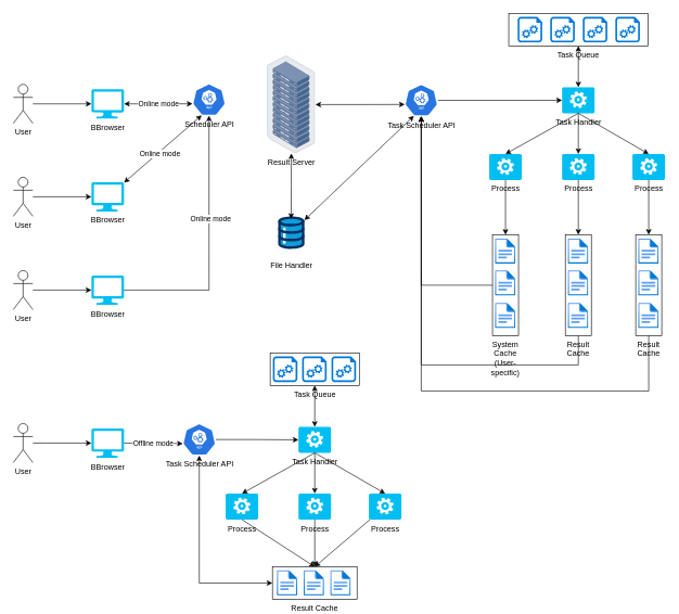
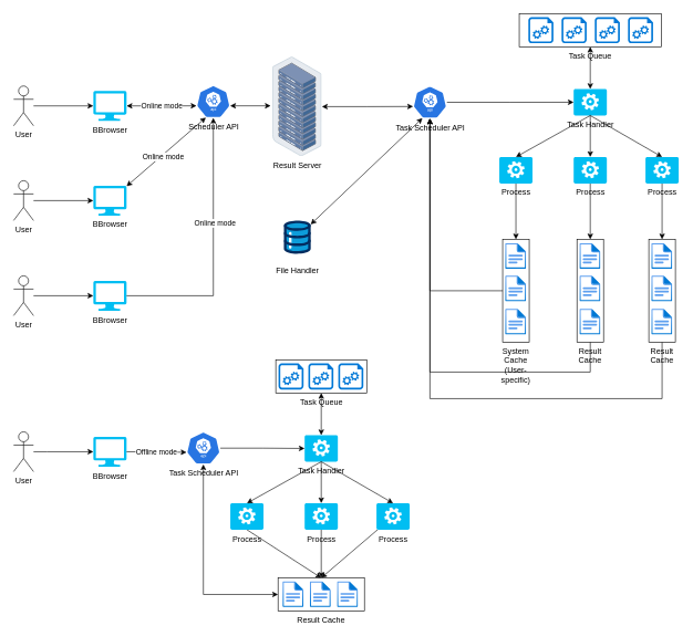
  <mxCell id="0" />
  <mxCell id="1" parent="0" />
  <mxCell id="2" style="edgeStyle=orthogonalEdgeStyle;rounded=0;orthogonalLoop=1;jettySize=auto;html=1;" parent="1" source="3" target="27" edge="1"><mxGeometry relative="1" as="geometry"><mxPoint x="140" y="159" as="targetPoint" /></mxGeometry></mxCell>
  <mxCell id="3" value="User" style="shape=umlActor;verticalLabelPosition=bottom;verticalAlign=top;html=1;" parent="1" vertex="1"><mxGeometry x="20" y="129" width="30" height="60" as="geometry" /></mxCell>
  <mxCell id="4" value="Result Server" style="image;points=[];aspect=fixed;html=1;align=center;shadow=0;dashed=0;image=img/lib/allied_telesis/storage/Datacenter_Server_Rack.svg;" parent="1" vertex="1"><mxGeometry x="410" y="85.1" width="73.99" height="150" as="geometry" /></mxCell>
  <mxCell id="5" value="File Handler" style="verticalLabelPosition=bottom;aspect=fixed;html=1;shape=mxgraph.salesforce.data;fillColor=default;fontColor=#000000;strokeColor=#001DBC;" parent="1" vertex="1"><mxGeometry x="426.74" y="331.7" width="40.5" height="50" as="geometry" /></mxCell>
- <mxCell id="6" style="edgeStyle=orthogonalEdgeStyle;rounded=0;orthogonalLoop=1;jettySize=auto;html=1;entryX=0.494;entryY=0.08;entryDx=0;entryDy=0;entryPerimeter=0;startArrow=classic;startFill=1;" parent="1" source="4" target="5" edge="1"><mxGeometry relative="1" as="geometry" /></mxCell>
  <mxCell id="7" value="Task Queue" style="rounded=0;whiteSpace=wrap;html=1;verticalAlign=top;fillColor=none;labelPosition=center;verticalLabelPosition=bottom;align=center;" parent="1" vertex="1"><mxGeometry x="781" y="20" width="213.75" height="50" as="geometry" /></mxCell>
  <mxCell id="8" value="" style="sketch=0;aspect=fixed;pointerEvents=1;shadow=0;dashed=0;html=1;strokeColor=none;labelPosition=center;verticalLabelPosition=bottom;verticalAlign=top;align=center;shape=mxgraph.azure.startup_task;fillColor=#0078D7;" parent="1" vertex="1"><mxGeometry x="794.75" y="25.34" width="37.74" height="39.32" as="geometry" /></mxCell>
  <mxCell id="9" value="" style="sketch=0;aspect=fixed;pointerEvents=1;shadow=0;dashed=0;html=1;strokeColor=none;labelPosition=center;verticalLabelPosition=bottom;verticalAlign=top;align=center;shape=mxgraph.azure.startup_task;fillColor=#0078D7;" parent="1" vertex="1"><mxGeometry x="844.75" y="25.34" width="37.74" height="39.32" as="geometry" /></mxCell>
  <mxCell id="10" value="" style="sketch=0;aspect=fixed;pointerEvents=1;shadow=0;dashed=0;html=1;strokeColor=none;labelPosition=center;verticalLabelPosition=bottom;verticalAlign=top;align=center;shape=mxgraph.azure.startup_task;fillColor=#0078D7;" parent="1" vertex="1"><mxGeometry x="894.75" y="25.34" width="37.74" height="39.32" as="geometry" /></mxCell>
  <mxCell id="11" value="" style="sketch=0;aspect=fixed;pointerEvents=1;shadow=0;dashed=0;html=1;strokeColor=none;labelPosition=center;verticalLabelPosition=bottom;verticalAlign=top;align=center;shape=mxgraph.azure.startup_task;fillColor=#0078D7;" parent="1" vertex="1"><mxGeometry x="944.75" y="25.34" width="37.74" height="39.32" as="geometry" /></mxCell>
  <mxCell id="12" value="Scheduler API" style="sketch=0;html=1;dashed=0;whitespace=wrap;fillColor=#2875E2;strokeColor=#ffffff;points=[[0.005,0.63,0],[0.1,0.2,0],[0.9,0.2,0],[0.5,0,0],[0.995,0.63,0],[0.72,0.99,0],[0.5,1,0],[0.28,0.99,0]];verticalLabelPosition=bottom;align=center;verticalAlign=top;shape=mxgraph.kubernetes.icon;prIcon=api" parent="1" vertex="1"><mxGeometry x="295" y="128" width="51.13" height="49.06" as="geometry" /></mxCell>
+ <mxCell id="13" style="edgeStyle=orthogonalEdgeStyle;rounded=0;orthogonalLoop=1;jettySize=auto;html=1;exitX=0.995;exitY=0.63;exitDx=0;exitDy=0;exitPerimeter=0;entryX=-0.042;entryY=0.492;entryDx=0;entryDy=0;entryPerimeter=0;startArrow=classic;startFill=1;" parent="1" source="12" target="4" edge="1"><mxGeometry relative="1" as="geometry" /></mxCell>
  <mxCell id="14" value="Task Handler" style="verticalLabelPosition=bottom;html=1;verticalAlign=top;align=center;strokeColor=none;fillColor=#00BEF2;shape=mxgraph.azure.worker_role;" parent="1" vertex="1"><mxGeometry x="862.88" y="133.53" width="50" height="40" as="geometry" /></mxCell>
  <mxCell id="15" style="edgeStyle=orthogonalEdgeStyle;rounded=0;orthogonalLoop=1;jettySize=auto;html=1;entryX=0.5;entryY=0;entryDx=0;entryDy=0;" edge="1" parent="1" source="16" target="38"><mxGeometry relative="1" as="geometry" /></mxCell>
  <mxCell id="16" value="Process" style="verticalLabelPosition=bottom;html=1;verticalAlign=top;align=center;strokeColor=none;fillColor=#00BEF2;shape=mxgraph.azure.worker_role;" parent="1" vertex="1"><mxGeometry x="971" y="236" width="50" height="40" as="geometry" /></mxCell>
  <mxCell id="17" style="edgeStyle=orthogonalEdgeStyle;rounded=0;orthogonalLoop=1;jettySize=auto;html=1;entryX=0.5;entryY=0;entryDx=0;entryDy=0;" edge="1" parent="1" source="18" target="34"><mxGeometry relative="1" as="geometry" /></mxCell>
  <mxCell id="18" value="Process" style="verticalLabelPosition=bottom;html=1;verticalAlign=top;align=center;strokeColor=none;fillColor=#00BEF2;shape=mxgraph.azure.worker_role;" parent="1" vertex="1"><mxGeometry x="862.88" y="236" width="50" height="40" as="geometry" /></mxCell>
  <mxCell id="19" style="edgeStyle=orthogonalEdgeStyle;rounded=0;orthogonalLoop=1;jettySize=auto;html=1;entryX=0.5;entryY=0;entryDx=0;entryDy=0;" edge="1" parent="1" source="20" target="29"><mxGeometry relative="1" as="geometry" /></mxCell>
  <mxCell id="20" value="Process" style="verticalLabelPosition=bottom;html=1;verticalAlign=top;align=center;strokeColor=none;fillColor=#00BEF2;shape=mxgraph.azure.worker_role;" parent="1" vertex="1"><mxGeometry x="751" y="236" width="50" height="40" as="geometry" /></mxCell>
  <mxCell id="21" style="edgeStyle=orthogonalEdgeStyle;rounded=0;orthogonalLoop=1;jettySize=auto;html=1;exitX=0.5;exitY=1;exitDx=0;exitDy=0;entryX=0.5;entryY=0;entryDx=0;entryDy=0;entryPerimeter=0;startArrow=classic;startFill=1;" parent="1" source="7" target="14" edge="1"><mxGeometry relative="1" as="geometry" /></mxCell>
  <mxCell id="22" style="rounded=0;orthogonalLoop=1;jettySize=auto;html=1;exitX=0.5;exitY=1;exitDx=0;exitDy=0;exitPerimeter=0;entryX=0.5;entryY=0;entryDx=0;entryDy=0;entryPerimeter=0;" parent="1" source="14" target="20" edge="1"><mxGeometry relative="1" as="geometry" /></mxCell>
  <mxCell id="23" style="rounded=0;orthogonalLoop=1;jettySize=auto;html=1;exitX=0.5;exitY=1;exitDx=0;exitDy=0;exitPerimeter=0;entryX=0.5;entryY=0;entryDx=0;entryDy=0;entryPerimeter=0;" parent="1" source="14" target="18" edge="1"><mxGeometry relative="1" as="geometry" /></mxCell>
  <mxCell id="24" style="rounded=0;orthogonalLoop=1;jettySize=auto;html=1;exitX=0.5;exitY=1;exitDx=0;exitDy=0;exitPerimeter=0;entryX=0.5;entryY=0;entryDx=0;entryDy=0;entryPerimeter=0;" parent="1" source="14" target="16" edge="1"><mxGeometry relative="1" as="geometry" /></mxCell>
  <mxCell id="25" value="Task Scheduler API" style="sketch=0;html=1;dashed=0;whitespace=wrap;fillColor=#2875E2;strokeColor=#ffffff;points=[[0.005,0.63,0],[0.1,0.2,0],[0.9,0.2,0],[0.5,0,0],[0.995,0.63,0],[0.72,0.99,0],[0.5,1,0],[0.28,0.99,0]];verticalLabelPosition=bottom;align=center;verticalAlign=top;shape=mxgraph.kubernetes.icon;prIcon=api" parent="1" vertex="1"><mxGeometry x="621" y="129" width="51.13" height="49.06" as="geometry" /></mxCell>
  <mxCell id="26" style="edgeStyle=orthogonalEdgeStyle;rounded=0;orthogonalLoop=1;jettySize=auto;html=1;entryX=0.005;entryY=0.63;entryDx=0;entryDy=0;entryPerimeter=0;startArrow=classic;startFill=1;" parent="1" source="4" target="25" edge="1"><mxGeometry relative="1" as="geometry" /></mxCell>
  <mxCell id="27" value="BBrowser" style="verticalLabelPosition=bottom;html=1;verticalAlign=top;align=center;strokeColor=none;fillColor=#00BEF2;shape=mxgraph.azure.computer;pointerEvents=1;" parent="1" vertex="1"><mxGeometry x="140" y="136.5" width="50" height="45" as="geometry" /></mxCell>
  <mxCell id="28" value="Online mode" style="edgeStyle=orthogonalEdgeStyle;rounded=0;orthogonalLoop=1;jettySize=auto;html=1;exitX=1;exitY=0.5;exitDx=0;exitDy=0;exitPerimeter=0;entryX=0.005;entryY=0.63;entryDx=0;entryDy=0;entryPerimeter=0;startArrow=classic;startFill=1;" edge="1" parent="1" source="27" target="12"><mxGeometry relative="1" as="geometry" /></mxCell>
  <mxCell id="29" value="System Cache (User-specific)" style="rounded=0;whiteSpace=wrap;html=1;verticalAlign=top;fillColor=none;labelPosition=center;verticalLabelPosition=bottom;align=center;" vertex="1" parent="1"><mxGeometry x="756.01" y="360" width="39.99" height="155" as="geometry" /></mxCell>
  <mxCell id="30" value="" style="image;aspect=fixed;html=1;points=[];align=center;fontSize=12;image=img/lib/azure2/general/File.svg;" vertex="1" parent="1"><mxGeometry x="760.18" y="366" width="31.65" height="39" as="geometry" /></mxCell>
  <mxCell id="31" value="" style="image;aspect=fixed;html=1;points=[];align=center;fontSize=12;image=img/lib/azure2/general/File.svg;" vertex="1" parent="1"><mxGeometry x="760.18" y="415" width="31.65" height="39" as="geometry" /></mxCell>
  <mxCell id="32" value="" style="image;aspect=fixed;html=1;points=[];align=center;fontSize=12;image=img/lib/azure2/general/File.svg;" vertex="1" parent="1"><mxGeometry x="760.18" y="465" width="31.65" height="39" as="geometry" /></mxCell>
  <mxCell id="33" style="rounded=0;orthogonalLoop=1;jettySize=auto;html=1;entryX=0.28;entryY=0.99;entryDx=0;entryDy=0;entryPerimeter=0;startArrow=classic;startFill=1;" edge="1" parent="1" source="5" target="25"><mxGeometry relative="1" as="geometry" /></mxCell>
  <mxCell id="34" value="Result Cache" style="rounded=0;whiteSpace=wrap;html=1;verticalAlign=top;fillColor=none;labelPosition=center;verticalLabelPosition=bottom;align=center;" vertex="1" parent="1"><mxGeometry x="867.88" y="360" width="39.99" height="155" as="geometry" /></mxCell>
  <mxCell id="35" value="" style="image;aspect=fixed;html=1;points=[];align=center;fontSize=12;image=img/lib/azure2/general/File.svg;" vertex="1" parent="1"><mxGeometry x="872.05" y="366" width="31.65" height="39" as="geometry" /></mxCell>
  <mxCell id="36" value="" style="image;aspect=fixed;html=1;points=[];align=center;fontSize=12;image=img/lib/azure2/general/File.svg;" vertex="1" parent="1"><mxGeometry x="872.05" y="415" width="31.65" height="39" as="geometry" /></mxCell>
  <mxCell id="37" value="" style="image;aspect=fixed;html=1;points=[];align=center;fontSize=12;image=img/lib/azure2/general/File.svg;" vertex="1" parent="1"><mxGeometry x="872.05" y="465" width="31.65" height="39" as="geometry" /></mxCell>
  <mxCell id="38" value="Result Cache" style="rounded=0;whiteSpace=wrap;html=1;verticalAlign=top;fillColor=none;labelPosition=center;verticalLabelPosition=bottom;align=center;" vertex="1" parent="1"><mxGeometry x="976.01" y="360" width="39.99" height="155" as="geometry" /></mxCell>
  <mxCell id="39" value="" style="image;aspect=fixed;html=1;points=[];align=center;fontSize=12;image=img/lib/azure2/general/File.svg;" vertex="1" parent="1"><mxGeometry x="980.18" y="366" width="31.65" height="39" as="geometry" /></mxCell>
  <mxCell id="40" value="" style="image;aspect=fixed;html=1;points=[];align=center;fontSize=12;image=img/lib/azure2/general/File.svg;" vertex="1" parent="1"><mxGeometry x="980.18" y="415" width="31.65" height="39" as="geometry" /></mxCell>
  <mxCell id="41" value="" style="image;aspect=fixed;html=1;points=[];align=center;fontSize=12;image=img/lib/azure2/general/File.svg;" vertex="1" parent="1"><mxGeometry x="980.18" y="465" width="31.65" height="39" as="geometry" /></mxCell>
  <mxCell id="42" style="edgeStyle=orthogonalEdgeStyle;rounded=0;orthogonalLoop=1;jettySize=auto;html=1;" edge="1" parent="1" source="43" target="44"><mxGeometry relative="1" as="geometry"><mxPoint x="140" y="301.7" as="targetPoint" /></mxGeometry></mxCell>
  <mxCell id="43" value="User" style="shape=umlActor;verticalLabelPosition=bottom;verticalAlign=top;html=1;" vertex="1" parent="1"><mxGeometry x="20" y="271.7" width="30" height="60" as="geometry" /></mxCell>
  <mxCell id="44" value="BBrowser" style="verticalLabelPosition=bottom;html=1;verticalAlign=top;align=center;strokeColor=none;fillColor=#00BEF2;shape=mxgraph.azure.computer;pointerEvents=1;" vertex="1" parent="1"><mxGeometry x="140" y="279.2" width="50" height="45" as="geometry" /></mxCell>
  <mxCell id="45" style="rounded=0;orthogonalLoop=1;jettySize=auto;html=1;entryX=0.28;entryY=0.99;entryDx=0;entryDy=0;entryPerimeter=0;startArrow=classic;startFill=1;" edge="1" parent="1" source="44" target="12"><mxGeometry relative="1" as="geometry" /></mxCell>
  <mxCell id="46" value="Online mode" style="edgeLabel;html=1;align=center;verticalAlign=middle;resizable=0;points=[];" vertex="1" connectable="0" parent="45"><mxGeometry x="-0.118" y="-2" relative="1" as="geometry"><mxPoint as="offset" /></mxGeometry></mxCell>
  <mxCell id="47" style="edgeStyle=orthogonalEdgeStyle;rounded=0;orthogonalLoop=1;jettySize=auto;html=1;" edge="1" parent="1" source="48" target="49"><mxGeometry relative="1" as="geometry"><mxPoint x="140" y="445" as="targetPoint" /></mxGeometry></mxCell>
  <mxCell id="48" value="User" style="shape=umlActor;verticalLabelPosition=bottom;verticalAlign=top;html=1;" vertex="1" parent="1"><mxGeometry x="20" y="415" width="30" height="60" as="geometry" /></mxCell>
  <mxCell id="49" value="BBrowser" style="verticalLabelPosition=bottom;html=1;verticalAlign=top;align=center;strokeColor=none;fillColor=#00BEF2;shape=mxgraph.azure.computer;pointerEvents=1;" vertex="1" parent="1"><mxGeometry x="140" y="422.5" width="50" height="45" as="geometry" /></mxCell>
  <mxCell id="50" style="edgeStyle=orthogonalEdgeStyle;rounded=0;orthogonalLoop=1;jettySize=auto;html=1;entryX=0.5;entryY=1;entryDx=0;entryDy=0;entryPerimeter=0;" edge="1" parent="1" source="49" target="12"><mxGeometry relative="1" as="geometry" /></mxCell>
  <mxCell id="51" value="Online mode" style="edgeLabel;html=1;align=center;verticalAlign=middle;resizable=0;points=[];" vertex="1" connectable="0" parent="50"><mxGeometry x="0.202" y="-2" relative="1" as="geometry"><mxPoint as="offset" /></mxGeometry></mxCell>
  <mxCell id="52" style="edgeStyle=orthogonalEdgeStyle;rounded=0;orthogonalLoop=1;jettySize=auto;html=1;entryX=0.5;entryY=1;entryDx=0;entryDy=0;entryPerimeter=0;" edge="1" parent="1" source="29" target="25"><mxGeometry relative="1" as="geometry" /></mxCell>
  <mxCell id="53" style="edgeStyle=orthogonalEdgeStyle;rounded=0;orthogonalLoop=1;jettySize=auto;html=1;entryX=0.5;entryY=1;entryDx=0;entryDy=0;entryPerimeter=0;" edge="1" parent="1" source="38" target="25"><mxGeometry relative="1" as="geometry"><Array as="points"><mxPoint x="996" y="600" /><mxPoint x="647" y="600" /></Array></mxGeometry></mxCell>
  <mxCell id="54" style="edgeStyle=orthogonalEdgeStyle;rounded=0;orthogonalLoop=1;jettySize=auto;html=1;entryX=0.5;entryY=1;entryDx=0;entryDy=0;entryPerimeter=0;" edge="1" parent="1" source="34" target="25"><mxGeometry relative="1" as="geometry"><Array as="points"><mxPoint x="888" y="560" /><mxPoint x="647" y="560" /></Array></mxGeometry></mxCell>
  <mxCell id="55" style="edgeStyle=orthogonalEdgeStyle;rounded=0;orthogonalLoop=1;jettySize=auto;html=1;" edge="1" parent="1" source="56" target="57"><mxGeometry relative="1" as="geometry"><mxPoint x="140" y="680" as="targetPoint" /><Array as="points"><mxPoint x="70" y="680" /><mxPoint x="70" y="680" /></Array></mxGeometry></mxCell>
  <mxCell id="56" value="User" style="shape=umlActor;verticalLabelPosition=bottom;verticalAlign=top;html=1;" vertex="1" parent="1"><mxGeometry x="20" y="650" width="30" height="60" as="geometry" /></mxCell>
  <mxCell id="57" value="BBrowser" style="verticalLabelPosition=bottom;html=1;verticalAlign=top;align=center;strokeColor=none;fillColor=#00BEF2;shape=mxgraph.azure.computer;pointerEvents=1;" vertex="1" parent="1"><mxGeometry x="140" y="657.5" width="50" height="45" as="geometry" /></mxCell>
  <mxCell id="58" style="edgeStyle=orthogonalEdgeStyle;rounded=0;orthogonalLoop=1;jettySize=auto;html=1;exitX=0.5;exitY=1;exitDx=0;exitDy=0;exitPerimeter=0;entryX=0;entryY=0.5;entryDx=0;entryDy=0;startArrow=classic;startFill=1;" edge="1" parent="1" source="59" target="78"><mxGeometry relative="1" as="geometry" /></mxCell>
  <mxCell id="59" value="Task Scheduler API" style="sketch=0;html=1;dashed=0;whitespace=wrap;fillColor=#2875E2;strokeColor=#ffffff;points=[[0.005,0.63,0],[0.1,0.2,0],[0.9,0.2,0],[0.5,0,0],[0.995,0.63,0],[0.72,0.99,0],[0.5,1,0],[0.28,0.99,0]];verticalLabelPosition=bottom;align=center;verticalAlign=top;shape=mxgraph.kubernetes.icon;prIcon=api" vertex="1" parent="1"><mxGeometry x="280" y="650" width="51.13" height="49.06" as="geometry" /></mxCell>
  <mxCell id="60" value="Offline mode" style="edgeStyle=orthogonalEdgeStyle;rounded=0;orthogonalLoop=1;jettySize=auto;html=1;entryX=0.005;entryY=0.63;entryDx=0;entryDy=0;entryPerimeter=0;" edge="1" parent="1" source="57" target="59"><mxGeometry relative="1" as="geometry" /></mxCell>
  <mxCell id="61" style="edgeStyle=orthogonalEdgeStyle;rounded=0;orthogonalLoop=1;jettySize=auto;html=1;entryX=0;entryY=0.5;entryDx=0;entryDy=0;entryPerimeter=0;" edge="1" parent="1" source="25" target="14"><mxGeometry relative="1" as="geometry" /></mxCell>
  <mxCell id="62" value="Task Queue" style="rounded=0;whiteSpace=wrap;html=1;verticalAlign=top;fillColor=none;labelPosition=center;verticalLabelPosition=bottom;align=center;" vertex="1" parent="1"><mxGeometry x="414.57" y="541.53" width="136.87" height="50" as="geometry" /></mxCell>
  <mxCell id="63" value="" style="sketch=0;aspect=fixed;pointerEvents=1;shadow=0;dashed=0;html=1;strokeColor=none;labelPosition=center;verticalLabelPosition=bottom;verticalAlign=top;align=center;shape=mxgraph.azure.startup_task;fillColor=#0078D7;" vertex="1" parent="1"><mxGeometry x="418.7" y="546.87" width="37.74" height="39.32" as="geometry" /></mxCell>
  <mxCell id="64" value="" style="sketch=0;aspect=fixed;pointerEvents=1;shadow=0;dashed=0;html=1;strokeColor=none;labelPosition=center;verticalLabelPosition=bottom;verticalAlign=top;align=center;shape=mxgraph.azure.startup_task;fillColor=#0078D7;" vertex="1" parent="1"><mxGeometry x="463.62" y="546.87" width="37.74" height="39.32" as="geometry" /></mxCell>
  <mxCell id="65" value="" style="sketch=0;aspect=fixed;pointerEvents=1;shadow=0;dashed=0;html=1;strokeColor=none;labelPosition=center;verticalLabelPosition=bottom;verticalAlign=top;align=center;shape=mxgraph.azure.startup_task;fillColor=#0078D7;" vertex="1" parent="1"><mxGeometry x="508.71" y="546.87" width="37.74" height="39.32" as="geometry" /></mxCell>
  <mxCell id="66" value="Task Handler" style="verticalLabelPosition=bottom;html=1;verticalAlign=top;align=center;strokeColor=none;fillColor=#00BEF2;shape=mxgraph.azure.worker_role;" vertex="1" parent="1"><mxGeometry x="458.01" y="655.06" width="50" height="40" as="geometry" /></mxCell>
  <mxCell id="67" style="rounded=0;orthogonalLoop=1;jettySize=auto;html=1;entryX=0.5;entryY=0;entryDx=0;entryDy=0;" edge="1" parent="1" source="68" target="78"><mxGeometry relative="1" as="geometry" /></mxCell>
  <mxCell id="68" value="Process" style="verticalLabelPosition=bottom;html=1;verticalAlign=top;align=center;strokeColor=none;fillColor=#00BEF2;shape=mxgraph.azure.worker_role;" vertex="1" parent="1"><mxGeometry x="566.13" y="757.53" width="50" height="40" as="geometry" /></mxCell>
  <mxCell id="69" style="edgeStyle=orthogonalEdgeStyle;rounded=0;orthogonalLoop=1;jettySize=auto;html=1;entryX=0.5;entryY=0;entryDx=0;entryDy=0;" edge="1" parent="1" source="70" target="78"><mxGeometry relative="1" as="geometry" /></mxCell>
  <mxCell id="70" value="Process" style="verticalLabelPosition=bottom;html=1;verticalAlign=top;align=center;strokeColor=none;fillColor=#00BEF2;shape=mxgraph.azure.worker_role;" vertex="1" parent="1"><mxGeometry x="458.01" y="757.53" width="50" height="40" as="geometry" /></mxCell>
  <mxCell id="71" style="rounded=0;orthogonalLoop=1;jettySize=auto;html=1;exitX=0.5;exitY=1;exitDx=0;exitDy=0;exitPerimeter=0;entryX=0.5;entryY=0;entryDx=0;entryDy=0;" edge="1" parent="1" source="72" target="78"><mxGeometry relative="1" as="geometry" /></mxCell>
  <mxCell id="72" value="Process" style="verticalLabelPosition=bottom;html=1;verticalAlign=top;align=center;strokeColor=none;fillColor=#00BEF2;shape=mxgraph.azure.worker_role;" vertex="1" parent="1"><mxGeometry x="346.13" y="757.53" width="50" height="40" as="geometry" /></mxCell>
  <mxCell id="73" style="edgeStyle=orthogonalEdgeStyle;rounded=0;orthogonalLoop=1;jettySize=auto;html=1;exitX=0.5;exitY=1;exitDx=0;exitDy=0;entryX=0.5;entryY=0;entryDx=0;entryDy=0;entryPerimeter=0;startArrow=classic;startFill=1;" edge="1" parent="1" source="62" target="66"><mxGeometry relative="1" as="geometry" /></mxCell>
  <mxCell id="74" style="rounded=0;orthogonalLoop=1;jettySize=auto;html=1;exitX=0.5;exitY=1;exitDx=0;exitDy=0;exitPerimeter=0;entryX=0.5;entryY=0;entryDx=0;entryDy=0;entryPerimeter=0;" edge="1" parent="1" source="66" target="72"><mxGeometry relative="1" as="geometry" /></mxCell>
  <mxCell id="75" style="rounded=0;orthogonalLoop=1;jettySize=auto;html=1;exitX=0.5;exitY=1;exitDx=0;exitDy=0;exitPerimeter=0;entryX=0.5;entryY=0;entryDx=0;entryDy=0;entryPerimeter=0;" edge="1" parent="1" source="66" target="70"><mxGeometry relative="1" as="geometry" /></mxCell>
  <mxCell id="76" style="rounded=0;orthogonalLoop=1;jettySize=auto;html=1;exitX=0.5;exitY=1;exitDx=0;exitDy=0;exitPerimeter=0;entryX=0.5;entryY=0;entryDx=0;entryDy=0;entryPerimeter=0;" edge="1" parent="1" source="66" target="68"><mxGeometry relative="1" as="geometry" /></mxCell>
  <mxCell id="77" style="edgeStyle=orthogonalEdgeStyle;rounded=0;orthogonalLoop=1;jettySize=auto;html=1;entryX=0;entryY=0.5;entryDx=0;entryDy=0;entryPerimeter=0;" edge="1" parent="1" source="59" target="66"><mxGeometry relative="1" as="geometry" /></mxCell>
  <mxCell id="78" value="Result Cache" style="rounded=0;whiteSpace=wrap;html=1;verticalAlign=top;fillColor=none;labelPosition=center;verticalLabelPosition=bottom;align=center;" vertex="1" parent="1"><mxGeometry x="418" y="870" width="130" height="50" as="geometry" /></mxCell>
  <mxCell id="79" value="" style="image;aspect=fixed;html=1;points=[];align=center;fontSize=12;image=img/lib/azure2/general/File.svg;" vertex="1" parent="1"><mxGeometry x="425.18" y="875.5" width="31.65" height="39" as="geometry" /></mxCell>
  <mxCell id="80" value="" style="image;aspect=fixed;html=1;points=[];align=center;fontSize=12;image=img/lib/azure2/general/File.svg;" vertex="1" parent="1"><mxGeometry x="466.23" y="875.5" width="31.65" height="39" as="geometry" /></mxCell>
  <mxCell id="81" value="" style="image;aspect=fixed;html=1;points=[];align=center;fontSize=12;image=img/lib/azure2/general/File.svg;" vertex="1" parent="1"><mxGeometry x="507.18" y="875.5" width="31.65" height="39" as="geometry" /></mxCell>
